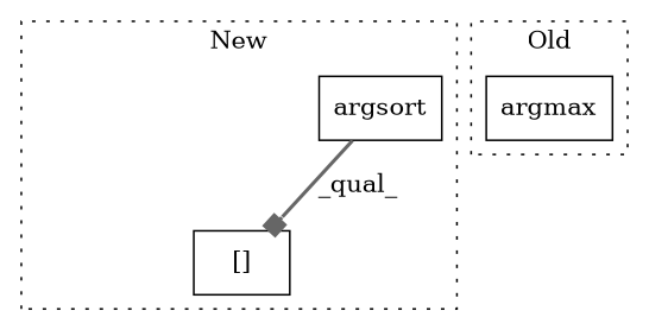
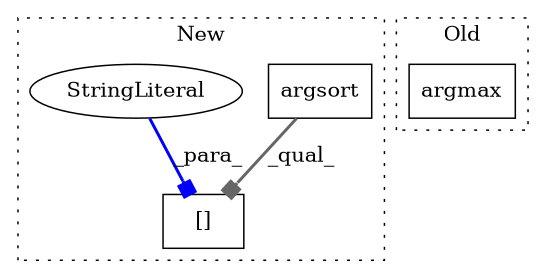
  digraph {
    node [a=32 shape=box]
    edge [arrowhead=box style=bold]
    n1 [l="8,1" label=argsort s="2810,2824"]
    n2 [a=2 l="22,1" label="[]" s="2804,2844"]
+   n3 [a=45 l=18 label=StringLiteral s=2826 shape=ellipse]
    n4 [l="7,1" label=argmax s="2743,2784"]
    subgraph cluster_1 {
      label=New
      style=dotted
      n1
      n2
+     n3
    }
    subgraph cluster_2 {
      label=Old
      style=dotted
      n4
    }
    n1 -> n2 [color=gray40 label=_qual_]
+   n3 -> n2 [color=blue label=_para_]
  }
